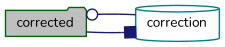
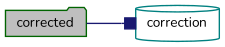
  digraph {
    rankdir=LR
    fontname=Nunito
    node [fontname=Nunito fontsize=10]
    edge [color=midnightblue fontname=Nunito fontsize=10 labelfontname=Helvetica labelfontsize=10 style=solid]
    n1 [color=darkgreen fillcolor=grey75 fontcolor=black height=0.2 label=corrected shape=folder style=filled width=0.4]
    n2 [color=teal height=0.2 label=correction shape=cylinder width=0.4]
    n1 -> n2 [arrowhead=box]
-   n2 -> n1 [arrowhead=odot]
  }
